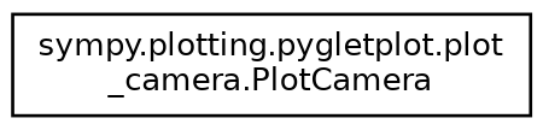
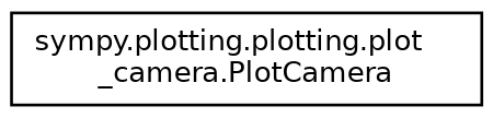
  digraph {
    rankdir=TB
-   n1 [color=black fillcolor=white fontname=Helvetica fontsize=10 height=0.2 label="sympy.plotting.pygletplot.plot\l_camera.PlotCamera" shape=record style=filled width=0.4]
+   n1 [color=black fillcolor=white fontname=Helvetica fontsize=10 height=0.2 label="sympy.plotting.plotting.plot\l_camera.PlotCamera" shape=record style=filled width=0.4]
  }
